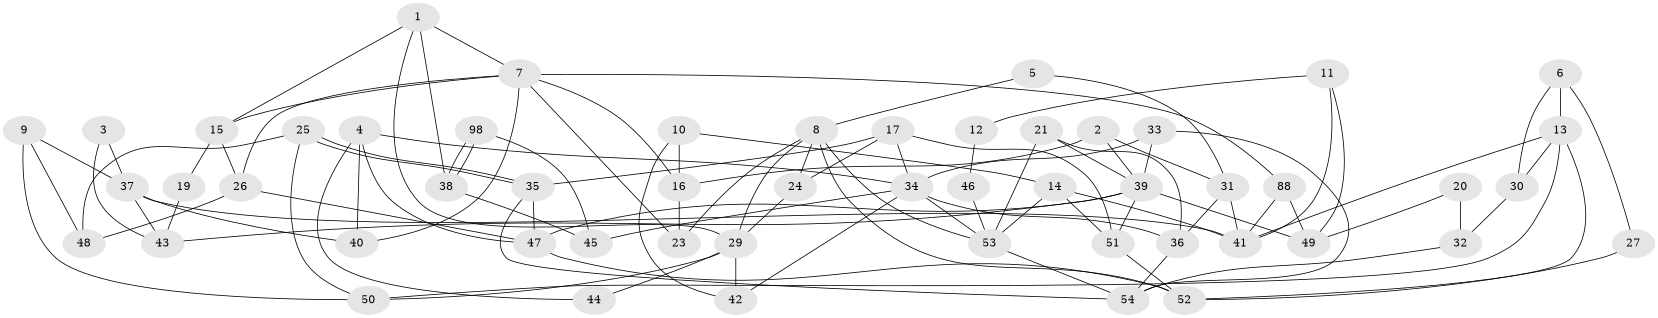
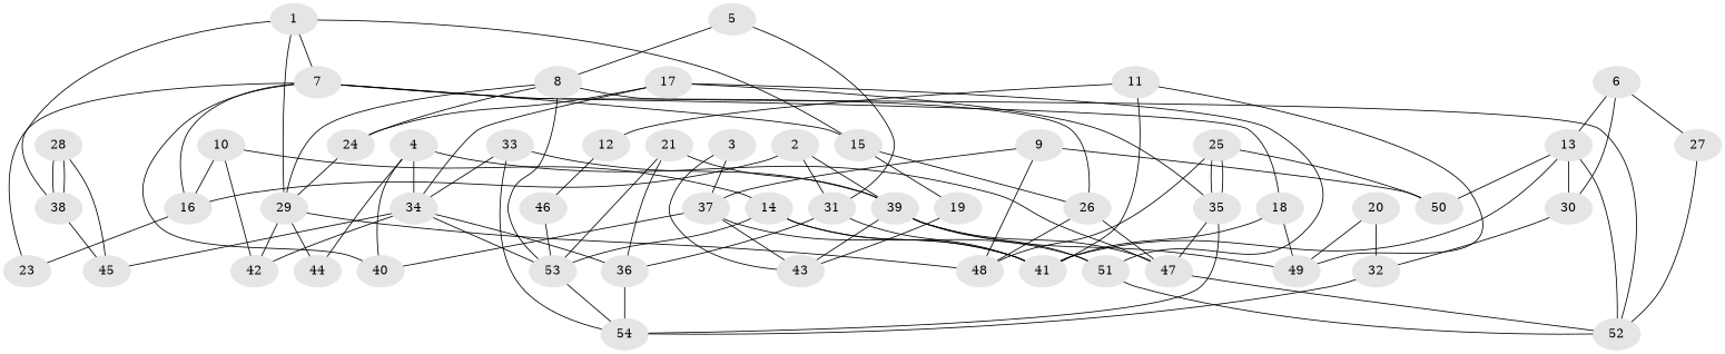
  graph {
    node [color=gray90 style=filled]
    1
    7
    15
    29
    38
    16
    40
-   18 [label=88]
+   18
    23
    26
    19
    44
    48
    42
    45
    2
    31
    39
    41
    36
    43
    47
    49
    51
    3
    37
    4
    34
    33
    54
    53
    52
    5
    8
    24
    6
    13
    27
    30
    50
    32
    9
    10
    14
    20
    11
    12
    46
    17
    35
    21
    25
-   28 [label=98]
+   28
    1 -- 7
    1 -- 15
    1 -- 29
    1 -- 38
    7 -- 15
    7 -- 16
    7 -- 40
    7 -- 18
    7 -- 23
    7 -- 26
    15 -- 26
    15 -- 19
    29 -- 44
-   29 -- 50
+   29 -- 48
    29 -- 42
    38 -- 45
    16 -- 23
    18 -- 41
    18 -- 49
    26 -- 48
    26 -- 47
    19 -- 43
    2 -- 16
    2 -- 31
    2 -- 39
    31 -- 41
    31 -- 36
    39 -- 43
    39 -- 47
    39 -- 49
    39 -- 51
    36 -- 54
    47 -- 52
    51 -- 52
    3 -- 43
    3 -- 37
    37 -- 40
    37 -- 41
    37 -- 43
    4 -- 40
    4 -- 44
    4 -- 47
    4 -- 34
    34 -- 42
    34 -- 45
    34 -- 36
    34 -- 53
    33 -- 39
    33 -- 34
    33 -- 54
    53 -- 54
    5 -- 31
    5 -- 8
    8 -- 29
-   8 -- 23
    8 -- 53
    8 -- 52
    8 -- 24
    24 -- 29
    6 -- 13
    6 -- 27
    6 -- 30
    13 -- 41
    13 -- 52
    13 -- 30
    13 -- 50
    27 -- 52
    30 -- 32
    32 -- 54
    9 -- 48
    9 -- 37
    9 -- 50
    10 -- 16
    10 -- 42
    10 -- 14
    14 -- 41
    14 -- 51
    14 -- 53
    20 -- 49
    20 -- 32
    11 -- 41
    11 -- 49
    11 -- 12
    12 -- 46
    46 -- 53
    17 -- 51
    17 -- 34
    17 -- 24
    17 -- 35
    35 -- 47
    35 -- 54
    21 -- 39
    21 -- 36
    21 -- 53
    25 -- 48
    25 -- 50
    25 -- 35
    25 -- 35
    28 -- 38
    28 -- 38
    28 -- 45
  }
